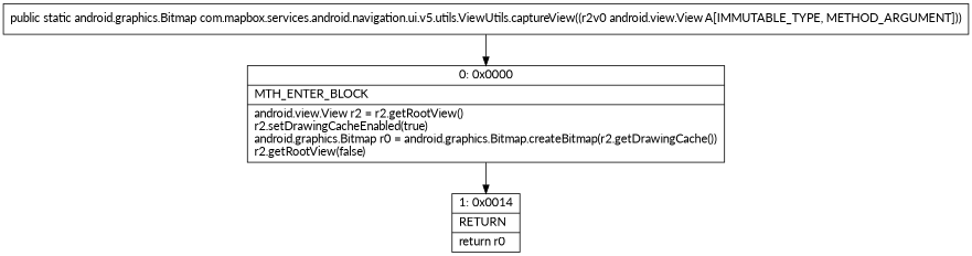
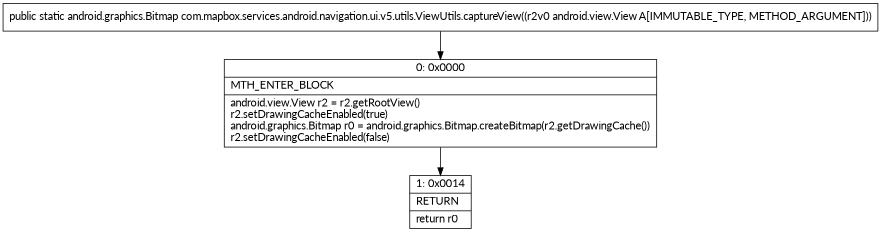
  digraph {
    fontname=Lato
    node [shape=record fontname=Lato]
    edge [fontname=Lato]
-   n1 [label="{0\:\ 0x0000|MTH_ENTER_BLOCK\l|android.view.View r2 = r2.getRootView()\lr2.setDrawingCacheEnabled(true)\landroid.graphics.Bitmap r0 = android.graphics.Bitmap.createBitmap(r2.getDrawingCache())\lr2.getRootView(false)\l}"]
+   n1 [label="{0\:\ 0x0000|MTH_ENTER_BLOCK\l|android.view.View r2 = r2.getRootView()\lr2.setDrawingCacheEnabled(true)\landroid.graphics.Bitmap r0 = android.graphics.Bitmap.createBitmap(r2.getDrawingCache())\lr2.setDrawingCacheEnabled(false)\l}"]
    n2 [label="{1\:\ 0x0014|RETURN\l|return r0\l}"]
    n3 [label="{public static android.graphics.Bitmap com.mapbox.services.android.navigation.ui.v5.utils.ViewUtils.captureView((r2v0 android.view.View A[IMMUTABLE_TYPE, METHOD_ARGUMENT])) }"]
    n1 -> n2
    n3 -> n1
  }
